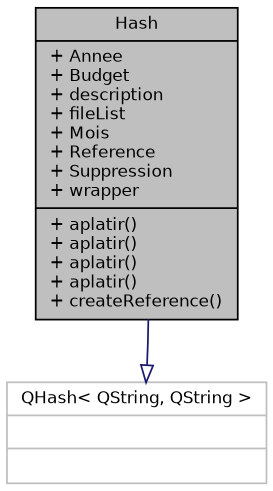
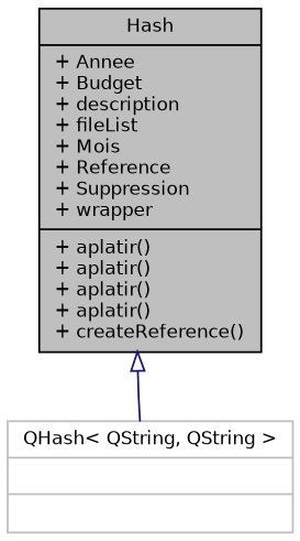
  digraph {
    node [fontname=Helvetica fontsize=10 shape=record style=filled]
    n1 [color=black fillcolor=grey75 fontcolor=black height=0.2 label="{Hash\n|+ Annee\l+ Budget\l+ description\l+ fileList\l+ Mois\l+ Reference\l+ Suppression\l+ wrapper\l|+ aplatir()\l+ aplatir()\l+ aplatir()\l+ aplatir()\l+ createReference()\l}" width=0.4]
    n2 [color=grey75 fillcolor=white height=0.2 label="{QHash\< QString, QString \>\n||}" width=0.4]
-   n2 -> n1 [arrowtail=onormal color=midnightblue dir=back fontname=Helvetica fontsize=10 labelfontname=Helvetica labelfontsize=10 style=solid]
+   n1 -> n2 [arrowtail=onormal color=midnightblue dir=back fontname=Helvetica fontsize=10 labelfontname=Helvetica labelfontsize=10 style=solid]
  }
